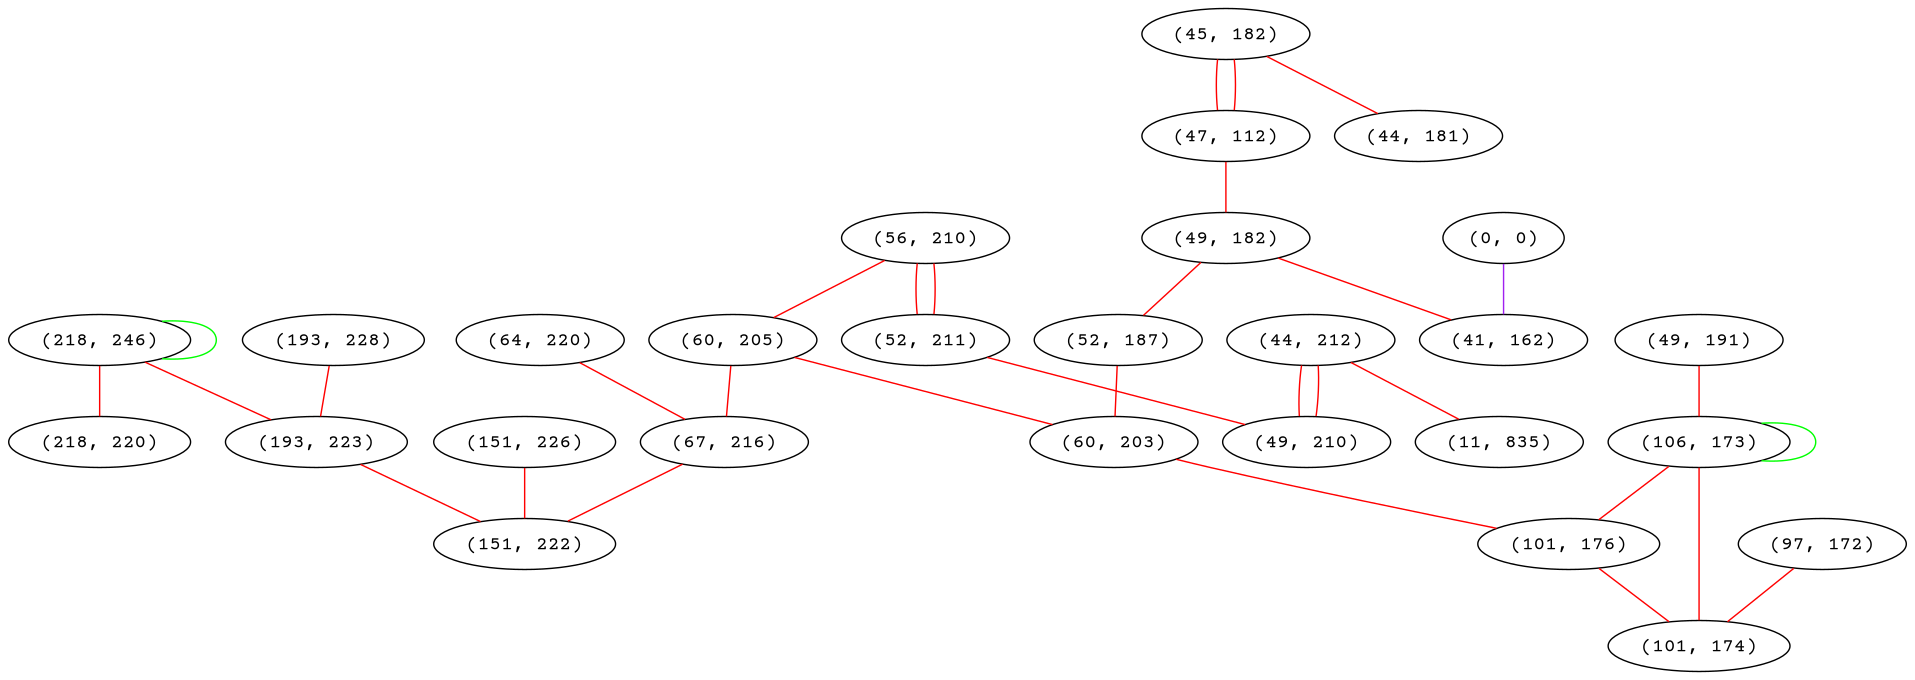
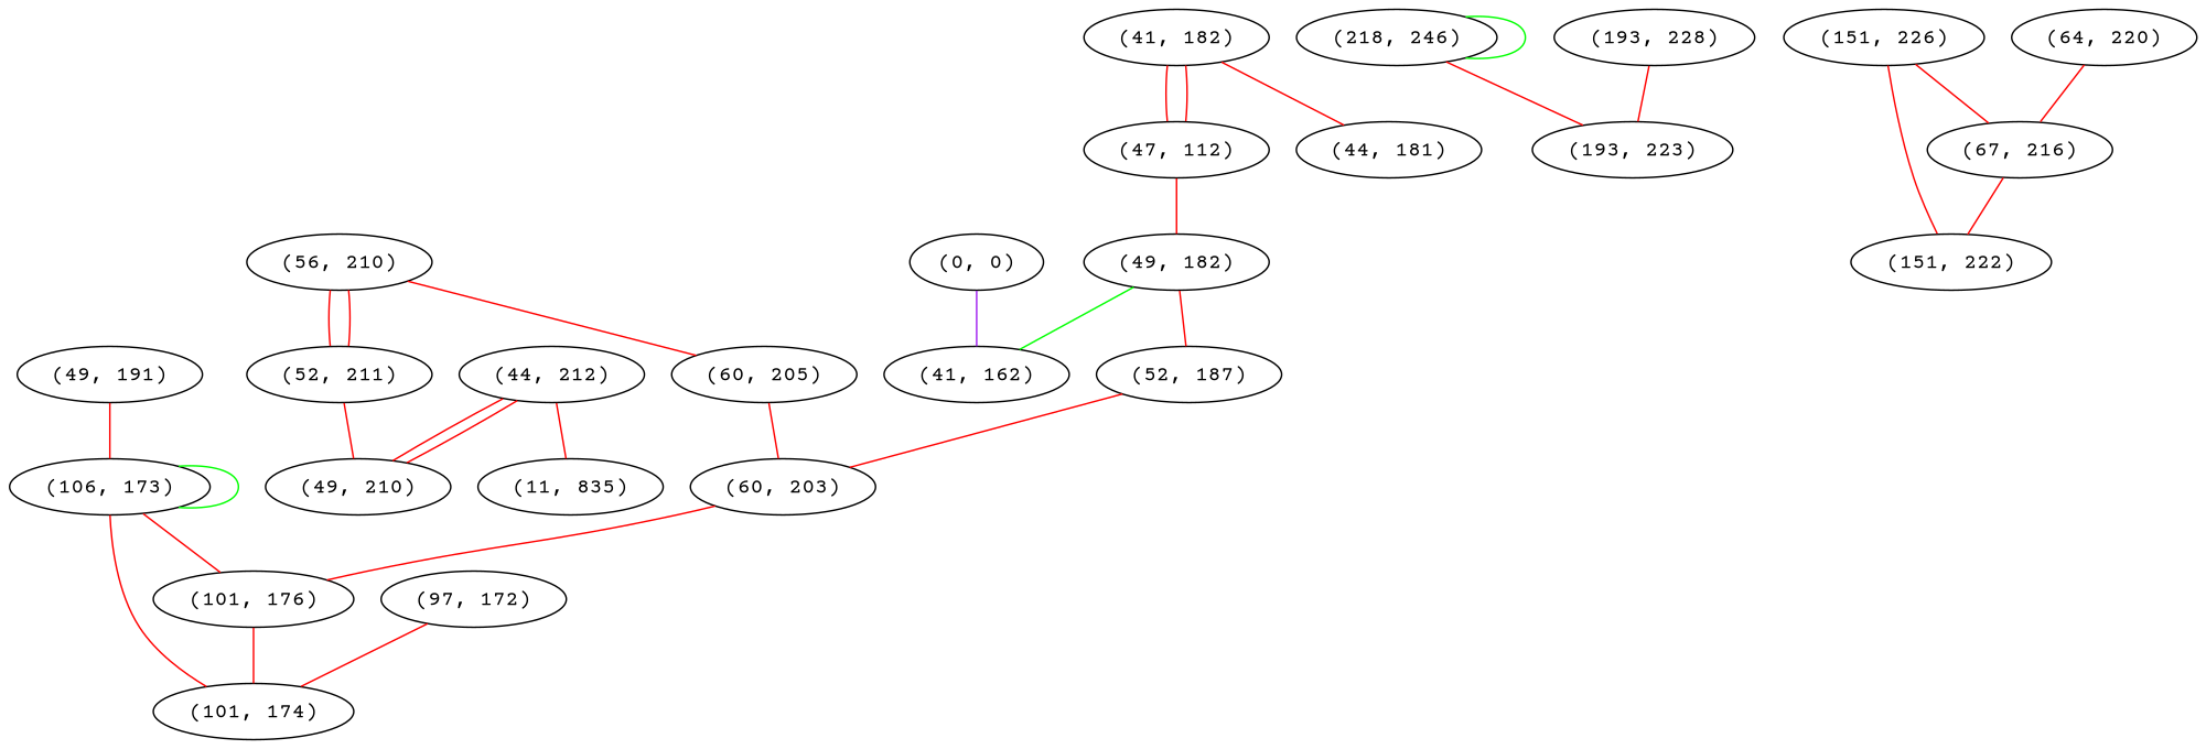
  graph {
    fontname="Courier Prime"
    node [fontname="Courier Prime"]
    edge [color=red fontname="Courier Prime" weight=1]
    n1 [label="(47, 112)"]
-   "(45, 182)"
+   "(45, 182)" [label="(41, 182)"]
    "(44, 181)"
    "(49, 182)"
    n5 [label="(218, 246)"]
-   "(218, 220)"
    "(193, 223)"
    "(151, 222)"
    "(52, 187)"
    "(41, 162)"
    "(44, 212)"
    "(49, 210)"
    n13 [label="(11, 835)"]
    "(56, 210)"
    "(60, 205)"
    "(52, 211)"
    "(67, 216)"
    "(60, 203)"
    "(106, 173)"
    "(101, 176)"
    "(101, 174)"
    "(151, 226)"
    "(49, 191)"
    "(97, 172)"
    "(64, 220)"
    "(193, 228)"
    "(0, 0)"
    n1 -- "(49, 182)"
    "(45, 182)" -- n1
    "(45, 182)" -- n1
    "(45, 182)" -- "(44, 181)"
    "(49, 182)" -- "(52, 187)"
-   "(49, 182)" -- "(41, 162)"
+   "(49, 182)" -- "(41, 162)" [color=green]
    n5 -- n5 [color=green weight=2]
-   n5 -- "(218, 220)"
    n5 -- "(193, 223)"
-   "(193, 223)" -- "(151, 222)"
    "(52, 187)" -- "(60, 203)"
    "(44, 212)" -- "(49, 210)"
    "(44, 212)" -- "(49, 210)"
    "(44, 212)" -- n13
    "(56, 210)" -- "(60, 205)"
    "(56, 210)" -- "(52, 211)"
    "(56, 210)" -- "(52, 211)"
-   "(60, 205)" -- "(67, 216)"
+   "(151, 226)" -- "(67, 216)"
    "(60, 205)" -- "(60, 203)"
    "(52, 211)" -- "(49, 210)"
    "(67, 216)" -- "(151, 222)"
    "(60, 203)" -- "(101, 176)"
    "(106, 173)" -- "(106, 173)" [color=green weight=2]
    "(106, 173)" -- "(101, 176)"
    "(106, 173)" -- "(101, 174)"
    "(101, 176)" -- "(101, 174)"
    "(151, 226)" -- "(151, 222)"
    "(49, 191)" -- "(106, 173)"
    "(97, 172)" -- "(101, 174)"
    "(64, 220)" -- "(67, 216)"
    "(193, 228)" -- "(193, 223)"
    "(0, 0)" -- "(41, 162)" [color=purple weight=4]
  }
